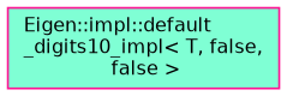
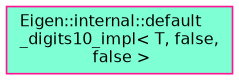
  digraph {
    rankdir=LR
-   n1 [color=deeppink fillcolor=aquamarine fontname=Helvetica fontsize=10 height=0.2 label="Eigen::impl::default\l_digits10_impl\< T, false,\l false \>" shape=box style=filled width=0.4]
+   n1 [color=deeppink fillcolor=aquamarine fontname=Helvetica fontsize=10 height=0.2 label="Eigen::internal::default\l_digits10_impl\< T, false,\l false \>" shape=box style=filled width=0.4]
  }
